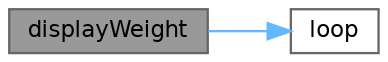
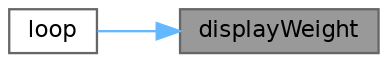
  digraph {
    rankdir=RL
    node [fontname=Helvetica fontsize=10 shape=box style=filled]
    n1 [color=gray40 fillcolor=grey60 fontcolor=black height=0.2 label=displayWeight width=0.4]
    n2 [color=grey40 fillcolor=white height=0.2 label=loop width=0.4]
-   n2 -> n1 [color=steelblue1 dir=back fontname=Helvetica fontsize=10 labelfontname=Helvetica labelfontsize=10 style=solid]
+   n1 -> n2 [color=steelblue1 dir=back fontname=Helvetica fontsize=10 labelfontname=Helvetica labelfontsize=10 style=solid]
  }
